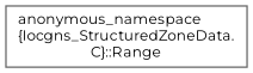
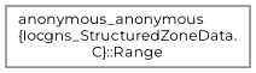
  digraph {
    rankdir=LR
    fontname=Montserrat
-   n1 [color=grey40 fillcolor=white fontname=Montserrat fontsize=10 height=0.2 label="anonymous_namespace\l\{Iocgns_StructuredZoneData.\lC\}::Range" shape=box style=filled width=0.4]
+   n1 [color=grey40 fillcolor=white fontname=Montserrat fontsize=10 height=0.2 label="anonymous_anonymous\l\{Iocgns_StructuredZoneData.\lC\}::Range" shape=box style=filled width=0.4]
  }
